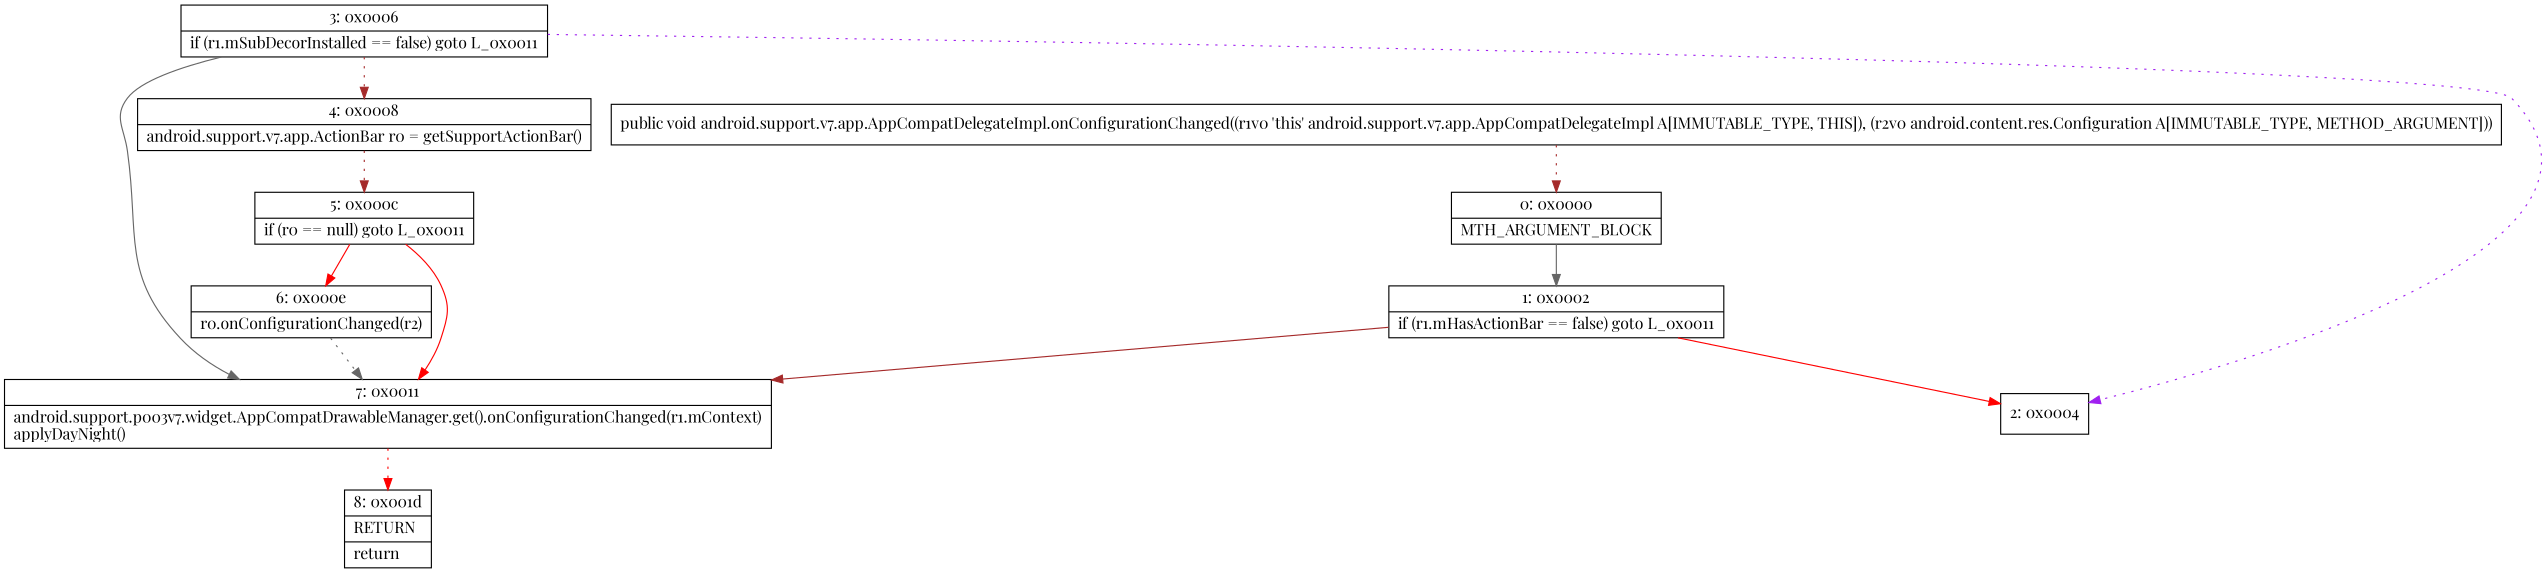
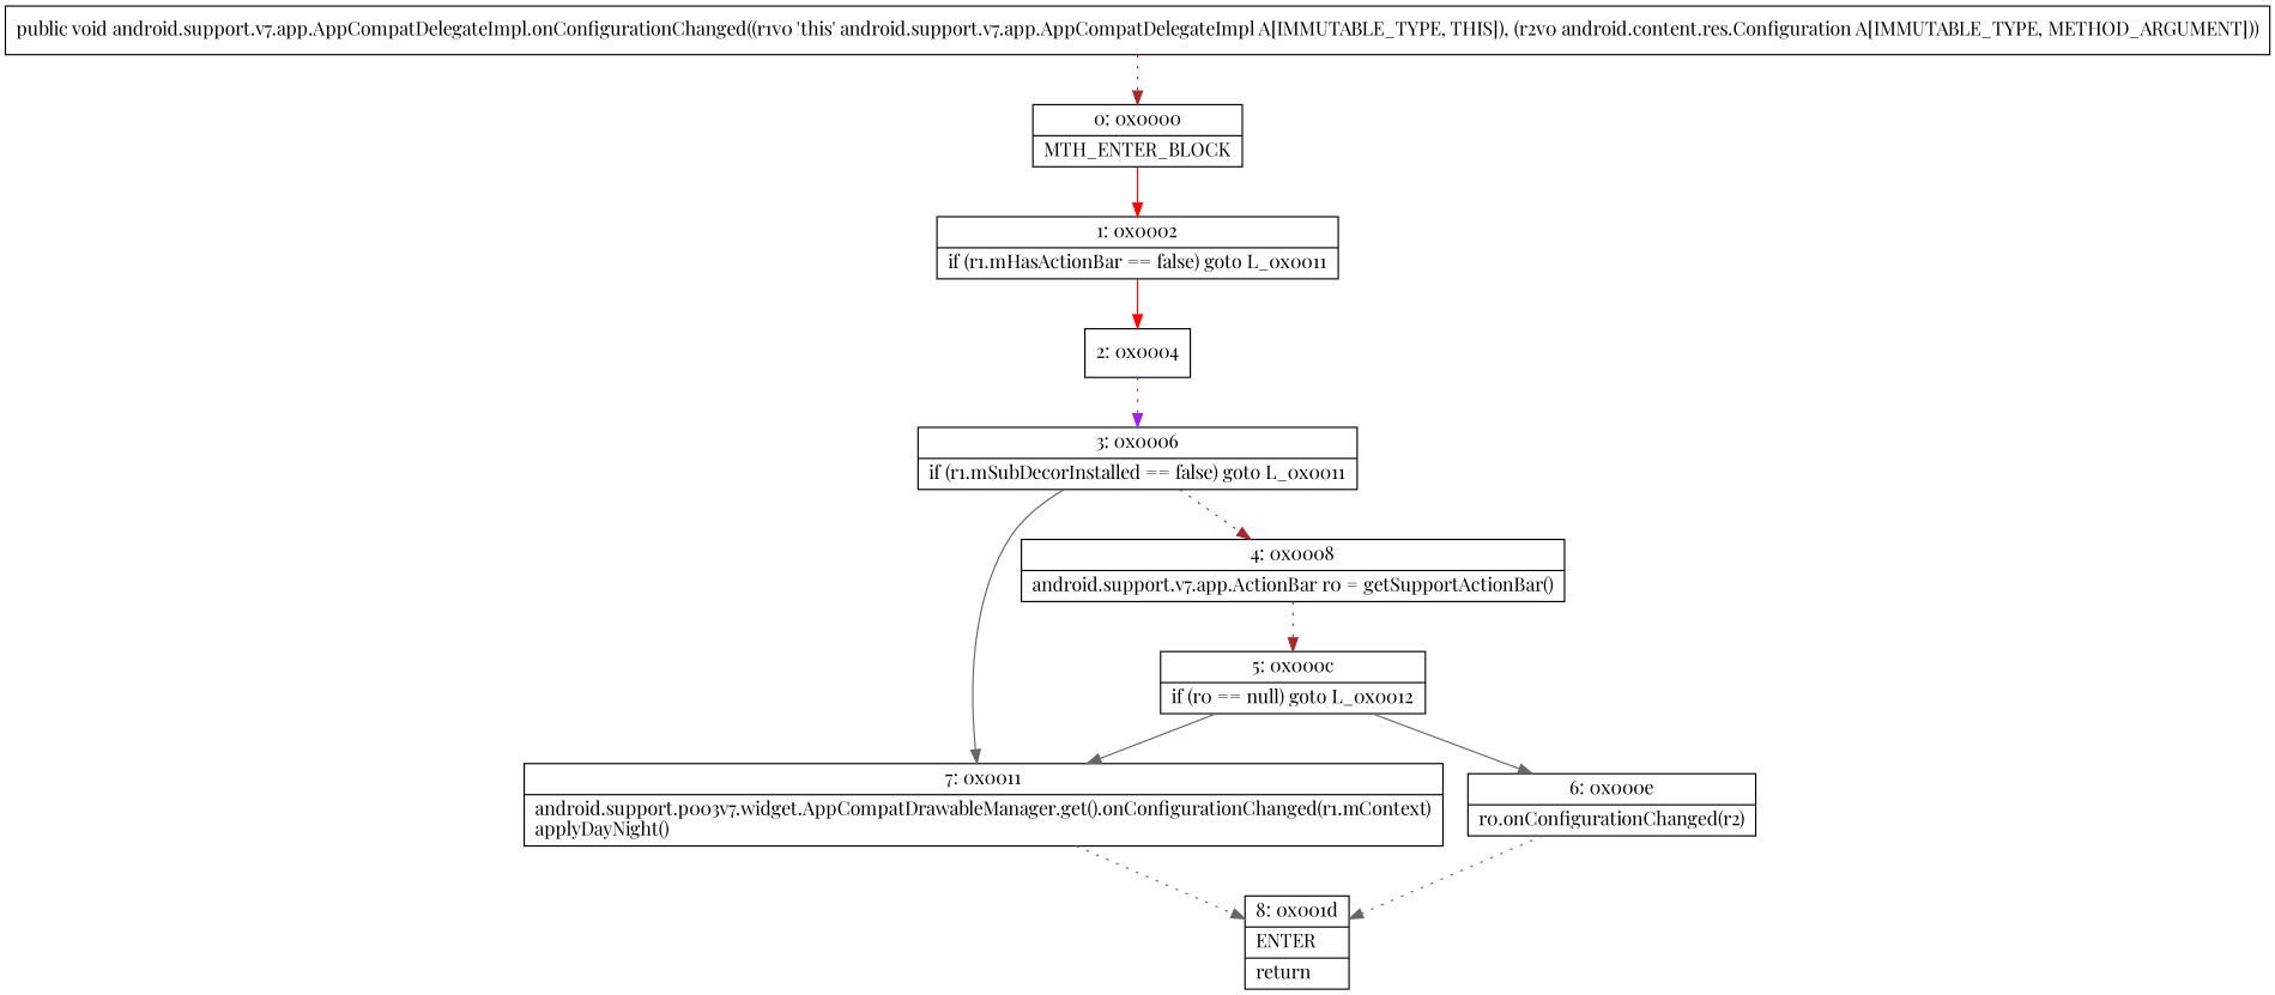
  digraph {
    fontname="Playfair Display"
    node [fontname="Playfair Display" shape=record]
    edge [color=brown fontname="Playfair Display" style=solid]
-   n1 [label="{0\:\ 0x0000|MTH_ARGUMENT_BLOCK\l}"]
+   n1 [label="{0\:\ 0x0000|MTH_ENTER_BLOCK\l}"]
    n2 [label="{1\:\ 0x0002|if (r1.mHasActionBar == false) goto L_0x0011\l}"]
    n3 [label="{2\:\ 0x0004}"]
    n4 [label="{7\:\ 0x0011|android.support.p003v7.widget.AppCompatDrawableManager.get().onConfigurationChanged(r1.mContext)\lapplyDayNight()\l}"]
    n5 [label="{3\:\ 0x0006|if (r1.mSubDecorInstalled == false) goto L_0x0011\l}"]
-   n6 [label="{8\:\ 0x001d|RETURN\l|return\l}"]
+   n6 [label="{8\:\ 0x001d|ENTER\l|return\l}"]
    n7 [label="{4\:\ 0x0008|android.support.v7.app.ActionBar r0 = getSupportActionBar()\l}"]
-   n8 [label="{5\:\ 0x000c|if (r0 == null) goto L_0x0011\l}"]
+   n8 [label="{5\:\ 0x000c|if (r0 == null) goto L_0x0012\l}"]
    n9 [label="{6\:\ 0x000e|r0.onConfigurationChanged(r2)\l}"]
    n10 [label="{public void android.support.v7.app.AppCompatDelegateImpl.onConfigurationChanged((r1v0 'this' android.support.v7.app.AppCompatDelegateImpl A[IMMUTABLE_TYPE, THIS]), (r2v0 android.content.res.Configuration A[IMMUTABLE_TYPE, METHOD_ARGUMENT])) }"]
-   n1 -> n2 [color=gray40]
+   n1 -> n2 [color=red]
    n2 -> n3 [color=red]
-   n2 -> n4
-   n5 -> n3 [color=purple style=dotted]
-   n4 -> n6 [color=red style=dotted]
+   n3 -> n5 [color=purple style=dotted]
+   n4 -> n6 [color=gray40 style=dotted]
    n5 -> n4 [color=gray40]
    n5 -> n7 [style=dotted]
    n7 -> n8 [style=dotted]
-   n8 -> n4 [color=red]
-   n8 -> n9 [color=red]
-   n9 -> n4 [color=gray40 style=dotted]
+   n8 -> n4 [color=gray40]
+   n8 -> n9 [color=gray40]
+   n9 -> n6 [color=gray40 style=dotted]
    n10 -> n1 [style=dotted]
  }
